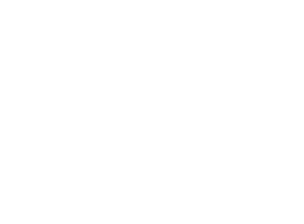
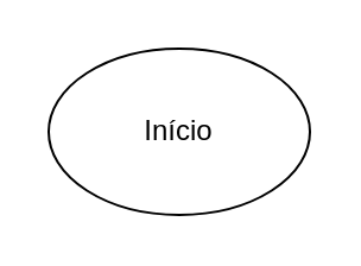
  <mxCell id="0" />
  <mxCell id="1" parent="0" />
+ <mxCell id="2" value="Início" style="ellipse;whiteSpace=wrap;html=1;" vertex="1" parent="1"><mxGeometry x="20" y="20" width="110" height="70" as="geometry" /></mxCell>
